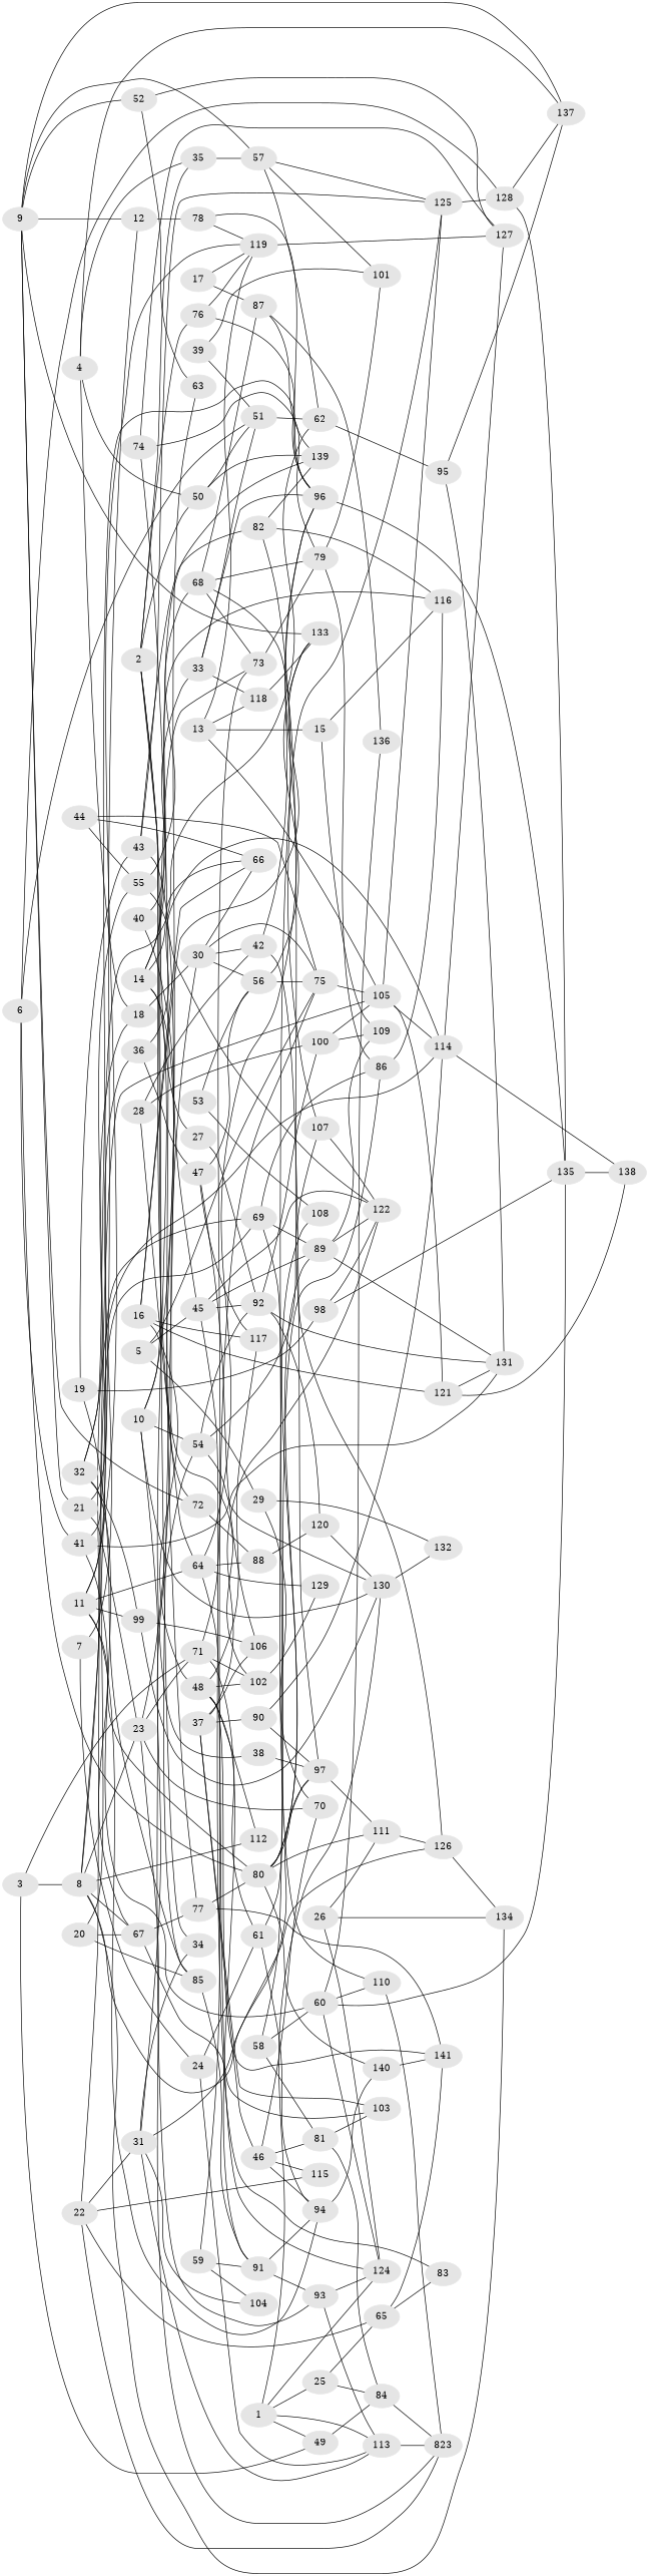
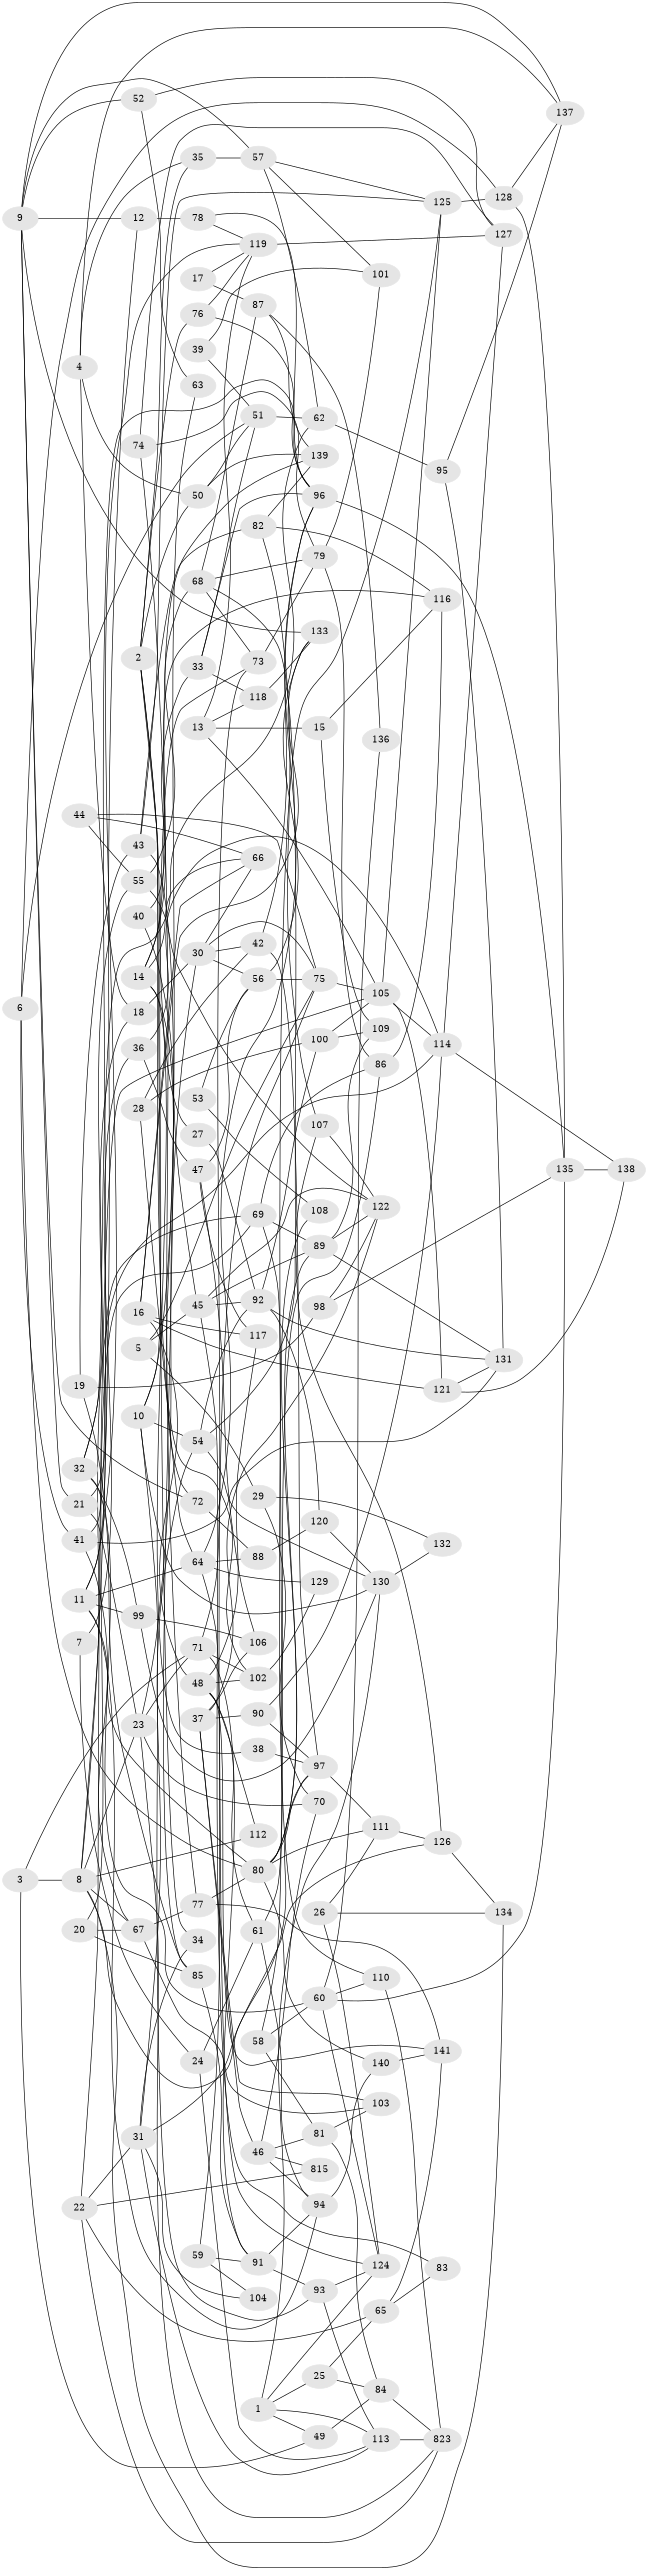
  graph {
    rankdir=LR
    node [color=gray90 style=filled]
    1
    25
    49
    113
    124
    130
    65
    84
    n9 [label=823]
    132
    2
    27
    34
    35
    50
    76
    102
    92
    57
    51
    139
    119
    96
    129
    3
    8
    71
    12
    23
    67
    112
    114
    126
    134
    73
    91
    4
    18
    137
    30
    5
    29
    45
    75
    70
    122
    83
    89
    105
    6
    41
    80
    128
    131
    62
    111
    97
    108
    140
    135
    7
    24
    36
    61
    47
    78
    103
    77
    127
    138
    9
    21
    52
    72
    133
    69
    63
    101
    125
    88
    10
    54
    93
    107
    79
    11
    64
    94
    99
    106
    13
    15
    118
    109
    116
    121
    14
    33
    38
    66
    16
    48
    117
    141
    17
    87
    136
    42
    56
    19
    43
    85
    98
    82
    20
    110
    86
    22
    31
-   115
+   115 [label=815]
    104
    26
    100
    120
    28
    32
    55
    60
    68
    95
    37
    46
    90
    81
    39
    40
    44
    53
    58
    59
    74
    1 -- 25
    1 -- 49
    1 -- 113
    1 -- 124
    1 -- 130
    25 -- 65
    25 -- 84
    49 -- 84
    113 -- n9
    130 -- 132
    65 -- 83
    65 -- 141
    84 -- n9
    2 -- 27
    2 -- 34
    2 -- 35
    2 -- 50
    2 -- 76
    2 -- 102
    27 -- 92
    35 -- 57
    50 -- 51
    50 -- 139
    76 -- 119
    76 -- 96
    102 -- 129
    92 -- 131
    92 -- 100
    92 -- 120
    57 -- 62
    57 -- 101
    57 -- 125
    51 -- 62
    119 -- 127
    96 -- 135
    3 -- 49
    3 -- 8
    3 -- 71
    8 -- 12
    8 -- 23
    8 -- 67
    8 -- 112
    8 -- 114
    8 -- 126
    8 -- 134
    71 -- 102
    71 -- 73
    71 -- 91
    12 -- 78
    23 -- n9
    23 -- 71
    23 -- 30
    23 -- 70
    67 -- 103
    67 -- 77
    114 -- 127
    114 -- 138
    126 -- 134
    73 -- 79
    91 -- 93
    91 -- 94
    4 -- 35
    4 -- 50
    4 -- 18
    4 -- 137
    18 -- 30
    30 -- 75
    30 -- 66
    30 -- 42
    30 -- 56
    5 -- 29
    5 -- 45
    5 -- 75
    29 -- 132
    29 -- 70
    45 -- 92
    45 -- 122
    45 -- 83
    45 -- 89
    75 -- 105
    89 -- 122
    89 -- 131
    89 -- 109
    105 -- 114
    105 -- 125
    105 -- 121
    6 -- 51
    6 -- 41
    6 -- 80
    6 -- 128
    41 -- 96
    41 -- 67
    41 -- 131
    80 -- 89
    80 -- 111
    80 -- 97
    80 -- 108
    80 -- 140
    128 -- 137
    128 -- 135
    62 -- 95
    111 -- 126
    97 -- 111
    140 -- 141
    135 -- 138
    7 -- 24
    7 -- 36
    24 -- 113
    24 -- 61
    36 -- 114
    36 -- 47
    61 -- 94
    61 -- 86
    47 -- 106
    47 -- 117
    47 -- 56
    78 -- 119
    78 -- 96
    77 -- 80
    77 -- 141
    9 -- 57
    9 -- 12
    9 -- 137
    9 -- 21
    9 -- 52
    9 -- 72
    9 -- 133
    21 -- 23
    21 -- 69
    52 -- 127
    52 -- 63
    72 -- 88
    69 -- 89
    69 -- 110
    69 -- 86
    125 -- 128
    88 -- 120
    10 -- 130
    10 -- 73
    10 -- 63
    10 -- 54
    10 -- 93
    54 -- 130
    54 -- 92
    54 -- 107
    93 -- 113
    93 -- 124
    107 -- 122
    79 -- 101
    79 -- 86
    11 -- 119
    11 -- 18
    11 -- 80
    11 -- 64
    11 -- 94
    11 -- 99
    64 -- 124
    64 -- 96
    64 -- 129
    64 -- 88
    94 -- 140
    99 -- 130
    99 -- 106
    13 -- 119
    13 -- 105
    13 -- 15
    13 -- 118
    15 -- 109
    15 -- 116
    118 -- 133
    121 -- 131
    121 -- 138
    14 -- 139
    14 -- 72
    14 -- 33
    14 -- 38
    14 -- 66
    33 -- 51
    33 -- 96
    33 -- 118
    38 -- 97
    16 -- 133
    16 -- 121
    16 -- 66
    16 -- 48
    16 -- 117
    48 -- 102
    48 -- 112
    48 -- 61
    48 -- 117
    48 -- 141
    17 -- 119
    17 -- 87
    87 -- 139
    87 -- 136
    42 -- 96
    42 -- 97
    56 -- 75
    56 -- 133
    19 -- 43
    19 -- 85
    19 -- 98
    43 -- 125
    43 -- 85
    43 -- 82
    85 -- 91
    98 -- 122
    98 -- 135
    82 -- 139
    82 -- 107
    82 -- 116
    20 -- 67
    20 -- 69
    20 -- 85
    110 -- n9
    86 -- 116
    22 -- 65
    22 -- n9
    22 -- 105
    22 -- 31
    22 -- 115
    31 -- 113
    31 -- 34
    31 -- 97
    31 -- 54
    31 -- 104
    26 -- 124
    26 -- 134
    26 -- 111
    100 -- 105
    100 -- 109
    120 -- 130
    28 -- 64
    28 -- 42
    28 -- 100
    32 -- 62
    32 -- 99
    32 -- 55
    32 -- 60
    55 -- 122
    55 -- 68
    60 -- 124
    60 -- 135
    60 -- 136
    60 -- 110
    68 -- 126
    68 -- 73
    68 -- 79
    68 -- 87
    95 -- 137
    95 -- 131
    37 -- 122
    37 -- 103
    37 -- 106
    37 -- 46
    37 -- 90
    46 -- 70
    46 -- 94
    46 -- 115
    46 -- 81
    90 -- 114
    90 -- 97
    81 -- 84
    81 -- 103
    39 -- 51
    39 -- 101
    40 -- 45
    40 -- 116
    44 -- 75
    44 -- 66
    44 -- 55
    53 -- 108
    53 -- 56
    58 -- 125
    58 -- 60
    58 -- 81
    59 -- 91
    59 -- 75
    59 -- 104
    74 -- 77
    74 -- 127
    74 -- 79
  }
